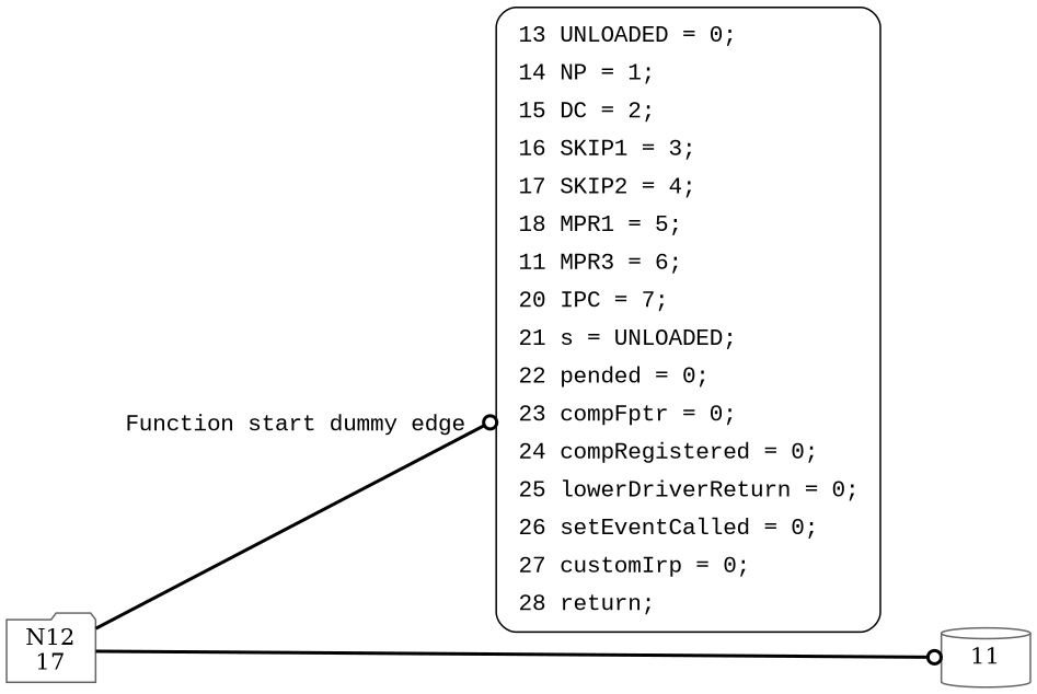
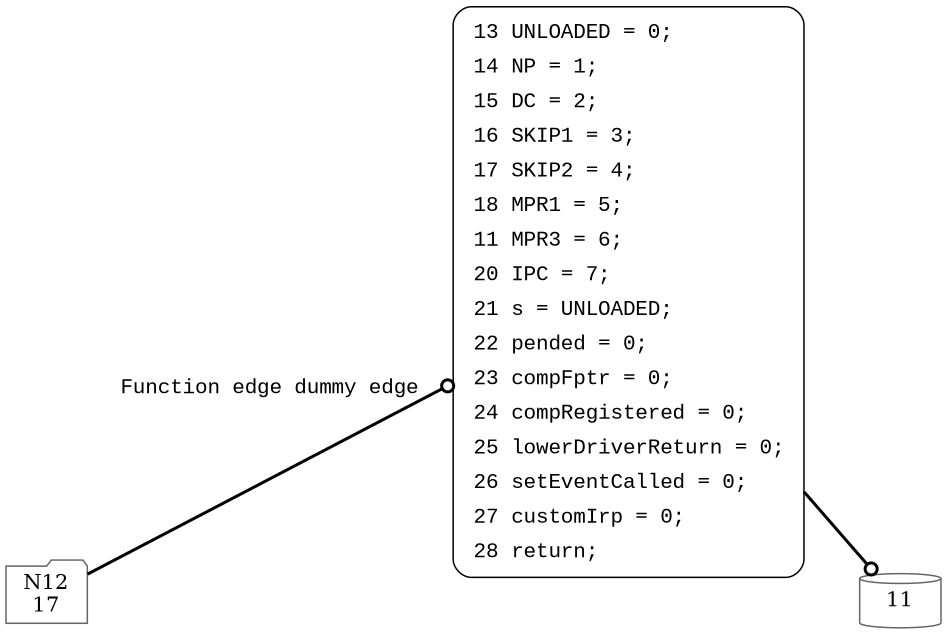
  digraph {
    rankdir=LR
    node [color=gray40]
    edge [arrowhead=odot style=bold]
    n1 [label="N12\n17" shape=folder]
    n2 [fillcolor=white fontname="Courier New" label=<<table border="0" cellborder="0" cellpadding="3" bgcolor="white"><tr><td align="right">13</td><td align="left">UNLOADED = 0;</td></tr><tr><td align="right">14</td><td align="left">NP = 1;</td></tr><tr><td align="right">15</td><td align="left">DC = 2;</td></tr><tr><td align="right">16</td><td align="left">SKIP1 = 3;</td></tr><tr><td align="right">17</td><td align="left">SKIP2 = 4;</td></tr><tr><td align="right">18</td><td align="left">MPR1 = 5;</td></tr><tr><td align="right">11</td><td align="left">MPR3 = 6;</td></tr><tr><td align="right">20</td><td align="left">IPC = 7;</td></tr><tr><td align="right">21</td><td align="left">s = UNLOADED;</td></tr><tr><td align="right">22</td><td align="left">pended = 0;</td></tr><tr><td align="right">23</td><td align="left">compFptr = 0;</td></tr><tr><td align="right">24</td><td align="left">compRegistered = 0;</td></tr><tr><td align="right">25</td><td align="left">lowerDriverReturn = 0;</td></tr><tr><td align="right">26</td><td align="left">setEventCalled = 0;</td></tr><tr><td align="right">27</td><td align="left">customIrp = 0;</td></tr><tr><td align="right">28</td><td align="left">return;</td></tr></table>> penwidth=1 shape=Mrecord style="filled,bold" color=""]
    11 [shape=cylinder]
-   n1 -> n2 [fontname="Courier New" label="Function start dummy edge"]
-   n1 -> 11
+   n1 -> n2 [fontname="Courier New" label="Function edge dummy edge"]
+   n2 -> 11
  }
